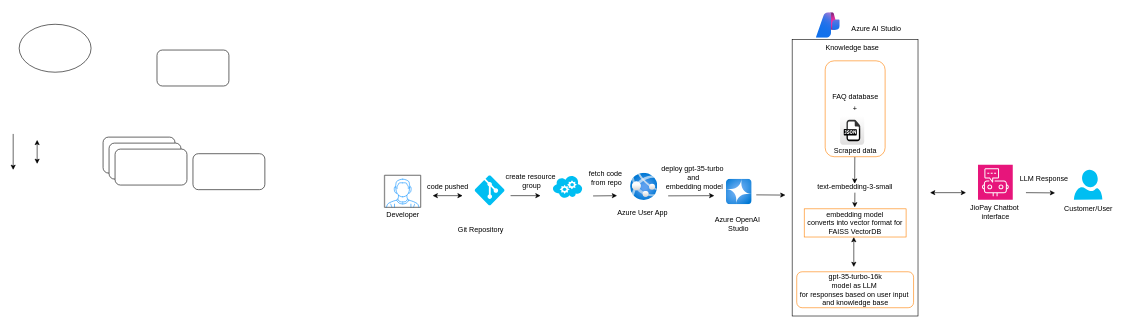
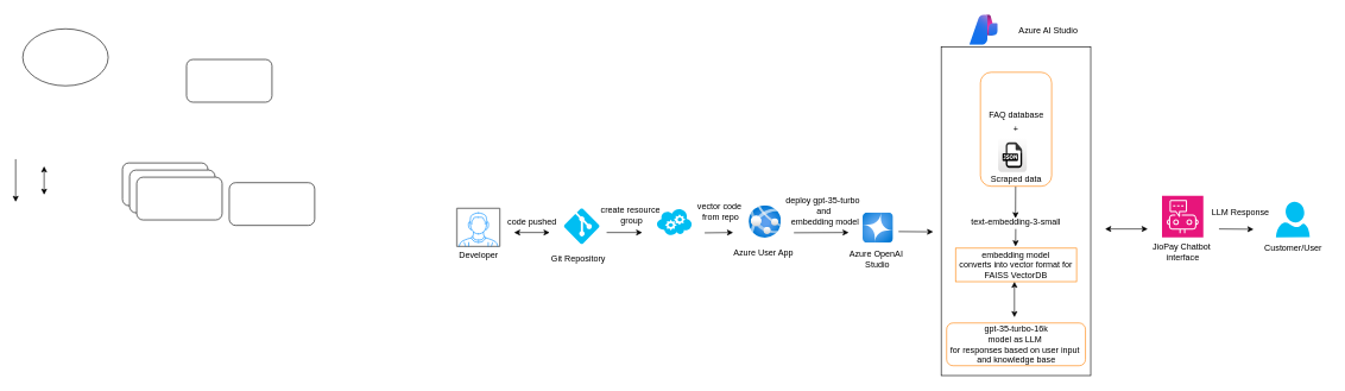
  <mxCell id="0" />
  <mxCell id="1" parent="0" />
  <mxCell id="2" value="" style="verticalLabelPosition=bottom;html=1;verticalAlign=top;align=center;strokeColor=none;fillColor=#00BEF2;shape=mxgraph.azure.cloud_service;" parent="1" vertex="1"><mxGeometry x="920" y="292" width="50" height="38" as="geometry" /></mxCell>
  <mxCell id="3" value="" style="verticalLabelPosition=bottom;html=1;verticalAlign=top;align=center;strokeColor=none;fillColor=#00BEF2;shape=mxgraph.azure.git_repository;" parent="1" vertex="1"><mxGeometry x="790" y="292" width="50" height="50" as="geometry" /></mxCell>
  <mxCell id="4" value="" style="verticalLabelPosition=bottom;html=1;verticalAlign=top;align=center;strokeColor=none;fillColor=#00BEF2;shape=mxgraph.azure.user;" parent="1" vertex="1"><mxGeometry x="1790" y="282.62" width="47.5" height="50" as="geometry" /></mxCell>
  <mxCell id="5" value="" style="image;aspect=fixed;html=1;points=[];align=center;fontSize=12;image=img/lib/azure2/ai_machine_learning/Azure_OpenAI.svg;" parent="1" vertex="1"><mxGeometry x="1210" y="298.25" width="42.75" height="42.75" as="geometry" /></mxCell>
  <mxCell id="6" value="Azure User App" style="text;html=1;align=center;verticalAlign=middle;resizable=0;points=[];autosize=1;strokeColor=none;fillColor=none;" parent="1" vertex="1"><mxGeometry x="1015" y="339" width="110" height="30" as="geometry" /></mxCell>
- <mxCell id="7" value="Azure OpenAI&amp;nbsp;&lt;div&gt;Studio&lt;/div&gt;" style="text;html=1;align=center;verticalAlign=middle;resizable=0;points=[];autosize=1;strokeColor=none;fillColor=none;" parent="1" vertex="1"><mxGeometry x="1180" y="353" width="100" height="40" as="geometry" /></mxCell>
- <mxCell id="8" value="Git Repository" style="text;html=1;align=center;verticalAlign=middle;resizable=0;points=[];autosize=1;strokeColor=none;fillColor=none;" parent="1" vertex="1"><mxGeometry x="750" y="368" width="100" height="30" as="geometry" /></mxCell>
+ <mxCell id="7" value="Azure OpenAI&amp;nbsp;&lt;div&gt;Studio&lt;/div&gt;" style="text;html=1;align=center;verticalAlign=middle;resizable=0;points=[];autosize=1;strokeColor=none;fillColor=none;" parent="1" vertex="1"><mxGeometry x="1180" y="343" width="100" height="40" as="geometry" /></mxCell>
+ <mxCell id="8" value="Git Repository" style="text;html=1;align=center;verticalAlign=middle;resizable=0;points=[];autosize=1;strokeColor=none;fillColor=none;" parent="1" vertex="1"><mxGeometry x="760" y="348" width="100" height="30" as="geometry" /></mxCell>
  <mxCell id="9" value="" style="sketch=0;points=[[0,0,0],[0.25,0,0],[0.5,0,0],[0.75,0,0],[1,0,0],[0,1,0],[0.25,1,0],[0.5,1,0],[0.75,1,0],[1,1,0],[0,0.25,0],[0,0.5,0],[0,0.75,0],[1,0.25,0],[1,0.5,0],[1,0.75,0]];points=[[0,0,0],[0.25,0,0],[0.5,0,0],[0.75,0,0],[1,0,0],[0,1,0],[0.25,1,0],[0.5,1,0],[0.75,1,0],[1,1,0],[0,0.25,0],[0,0.5,0],[0,0.75,0],[1,0.25,0],[1,0.5,0],[1,0.75,0]];outlineConnect=0;fontColor=#232F3E;fillColor=#E7157B;strokeColor=#ffffff;dashed=0;verticalLabelPosition=bottom;verticalAlign=top;align=center;html=1;fontSize=12;fontStyle=0;aspect=fixed;shape=mxgraph.aws4.resourceIcon;resIcon=mxgraph.aws4.chatbot;" parent="1" vertex="1"><mxGeometry x="1630" y="274.62" width="58" height="58" as="geometry" /></mxCell>
  <mxCell id="10" value="JioPay&amp;nbsp;&lt;span style=&quot;background-color: initial;&quot;&gt;Chatbot&amp;nbsp;&lt;/span&gt;&lt;div&gt;&lt;span style=&quot;background-color: initial;&quot;&gt;interface&lt;/span&gt;&lt;/div&gt;" style="text;html=1;align=center;verticalAlign=middle;resizable=0;points=[];autosize=1;strokeColor=none;fillColor=none;" parent="1" vertex="1"><mxGeometry x="1604" y="333.69" width="110" height="40" as="geometry" /></mxCell>
  <mxCell id="11" value="" style="verticalLabelPosition=bottom;shadow=0;dashed=0;align=center;html=1;verticalAlign=top;strokeWidth=1;shape=mxgraph.mockup.containers.userMale;strokeColor=#666666;strokeColor2=#008cff;" parent="1" vertex="1"><mxGeometry x="640" y="292" width="60" height="53.5" as="geometry" /></mxCell>
  <mxCell id="12" value="Developer" style="text;html=1;align=center;verticalAlign=middle;resizable=0;points=[];autosize=1;strokeColor=none;fillColor=none;" parent="1" vertex="1"><mxGeometry x="630" y="343" width="80" height="30" as="geometry" /></mxCell>
  <mxCell id="13" value="Customer/User" style="text;html=1;align=center;verticalAlign=middle;resizable=0;points=[];autosize=1;strokeColor=none;fillColor=none;" parent="1" vertex="1"><mxGeometry x="1763.75" y="332.62" width="100" height="30" as="geometry" /></mxCell>
  <mxCell id="14" value="code pushed" style="text;html=1;align=center;verticalAlign=middle;resizable=0;points=[];autosize=1;strokeColor=none;fillColor=none;" parent="1" vertex="1"><mxGeometry x="700" y="296" width="90" height="30" as="geometry" /></mxCell>
  <mxCell id="15" value="" style="endArrow=classic;html=1;rounded=0;" parent="1" edge="1"><mxGeometry width="50" height="50" relative="1" as="geometry"><mxPoint x="850" y="326" as="sourcePoint" /><mxPoint x="900" y="326" as="targetPoint" /></mxGeometry></mxCell>
  <mxCell id="16" value="create resource&amp;nbsp;&lt;div&gt;group&lt;/div&gt;" style="text;html=1;align=center;verticalAlign=middle;resizable=0;points=[];autosize=1;strokeColor=none;fillColor=none;" parent="1" vertex="1"><mxGeometry x="830" y="281" width="110" height="40" as="geometry" /></mxCell>
  <mxCell id="17" value="" style="endArrow=classic;html=1;rounded=0;" parent="1" edge="1"><mxGeometry width="50" height="50" relative="1" as="geometry"><mxPoint x="1113" y="326.33" as="sourcePoint" /><mxPoint x="1190" y="326" as="targetPoint" /></mxGeometry></mxCell>
  <mxCell id="18" value="deploy gpt-35-turbo&amp;nbsp;&lt;div&gt;and&lt;/div&gt;&lt;div&gt;&amp;nbsp;embedding model&lt;/div&gt;" style="text;html=1;align=center;verticalAlign=middle;resizable=0;points=[];autosize=1;strokeColor=none;fillColor=none;" parent="1" vertex="1"><mxGeometry x="1090" y="266" width="130" height="60" as="geometry" /></mxCell>
  <mxCell id="19" value="" style="endArrow=classic;html=1;rounded=0;" parent="1" edge="1"><mxGeometry width="50" height="50" relative="1" as="geometry"><mxPoint x="1260" y="324.67" as="sourcePoint" /><mxPoint x="1308.62" y="325.05" as="targetPoint" /></mxGeometry></mxCell>
  <mxCell id="20" value="" style="image;aspect=fixed;html=1;points=[];align=center;fontSize=12;image=img/lib/azure2/app_services/App_Services.svg;" parent="1" vertex="1"><mxGeometry x="1050" y="288.31" width="45.38" height="45.38" as="geometry" /></mxCell>
  <mxCell id="21" value="" style="endArrow=classic;html=1;rounded=0;" parent="1" edge="1"><mxGeometry width="50" height="50" relative="1" as="geometry"><mxPoint x="987.69" y="326.47" as="sourcePoint" /><mxPoint x="1027.69" y="326" as="targetPoint" /></mxGeometry></mxCell>
- <mxCell id="22" value="fetch code&amp;nbsp;&lt;div&gt;from repo&lt;/div&gt;" style="text;html=1;align=center;verticalAlign=middle;resizable=0;points=[];autosize=1;strokeColor=none;fillColor=none;" parent="1" vertex="1"><mxGeometry x="970" y="276" width="80" height="40" as="geometry" /></mxCell>
+ <mxCell id="22" value="vector code&amp;nbsp;&lt;div&gt;from repo&lt;/div&gt;" style="text;html=1;align=center;verticalAlign=middle;resizable=0;points=[];autosize=1;strokeColor=none;fillColor=none;" parent="1" vertex="1"><mxGeometry x="970" y="276" width="80" height="40" as="geometry" /></mxCell>
  <mxCell id="23" value="&lt;div&gt;&lt;br&gt;&lt;/div&gt;&lt;div&gt;&lt;br&gt;&lt;/div&gt;&lt;div&gt;text-embedding-3-small&lt;/div&gt;" style="rounded=0;whiteSpace=wrap;html=1;" parent="1" vertex="1"><mxGeometry x="1319.9" y="65.19" width="210" height="461.63" as="geometry" /></mxCell>
  <mxCell id="24" value="" style="endArrow=classic;html=1;rounded=0;" parent="1" edge="1"><mxGeometry width="50" height="50" relative="1" as="geometry"><mxPoint x="1424.46" y="261" as="sourcePoint" /><mxPoint x="1424.23" y="306" as="targetPoint" /></mxGeometry></mxCell>
  <mxCell id="25" value="+" style="rounded=1;whiteSpace=wrap;html=1;strokeColor=#FF8000;" parent="1" vertex="1"><mxGeometry x="1375" y="101" width="100" height="160" as="geometry" /></mxCell>
  <mxCell id="26" value="" style="shape=image;html=1;verticalAlign=top;verticalLabelPosition=bottom;labelBackgroundColor=#ffffff;imageAspect=0;aspect=fixed;image=https://cdn3.iconfinder.com/data/icons/cad-database-presentation-spreadsheet-vector-fil-2/512/7-128.png" parent="1" vertex="1"><mxGeometry x="1404.9" y="106" width="40" height="40" as="geometry" /></mxCell>
  <mxCell id="27" value="FAQ database" style="text;html=1;align=center;verticalAlign=middle;resizable=0;points=[];autosize=1;strokeColor=none;fillColor=none;" parent="1" vertex="1"><mxGeometry x="1374.9" y="146" width="100" height="30" as="geometry" /></mxCell>
  <mxCell id="28" value="" style="dashed=0;outlineConnect=0;html=1;align=center;labelPosition=center;verticalLabelPosition=bottom;verticalAlign=top;shape=mxgraph.webicons.json;gradientColor=#DFDEDE" parent="1" vertex="1"><mxGeometry x="1399.9" y="193" width="40.2" height="48" as="geometry" /></mxCell>
  <mxCell id="29" value="Scraped data" style="text;html=1;align=center;verticalAlign=middle;resizable=0;points=[];autosize=1;strokeColor=none;fillColor=none;" parent="1" vertex="1"><mxGeometry x="1379.9" y="236" width="90" height="30" as="geometry" /></mxCell>
- <mxCell id="30" value="Knowledge base" style="text;html=1;align=center;verticalAlign=middle;resizable=0;points=[];autosize=1;strokeColor=none;fillColor=none;" parent="1" vertex="1"><mxGeometry x="1365" y="65.19" width="110" height="30" as="geometry" /></mxCell>
  <mxCell id="31" value="" style="endArrow=classic;startArrow=classic;html=1;rounded=0;" parent="1" edge="1"><mxGeometry width="50" height="50" relative="1" as="geometry"><mxPoint x="1422.75" y="445" as="sourcePoint" /><mxPoint x="1422.75" y="395" as="targetPoint" /></mxGeometry></mxCell>
  <mxCell id="32" value="&lt;span style=&quot;text-wrap-mode: nowrap;&quot;&gt;embedding model&lt;/span&gt;&lt;div style=&quot;text-wrap-mode: nowrap;&quot;&gt;&amp;nbsp;converts into&amp;nbsp;&lt;span style=&quot;background-color: initial;&quot;&gt;vector format for&amp;nbsp;&lt;/span&gt;&lt;/div&gt;&lt;div style=&quot;text-wrap-mode: nowrap;&quot;&gt;FAISS VectorDB&lt;/div&gt;" style="rounded=0;whiteSpace=wrap;html=1;strokeColor=#FF8000;" parent="1" vertex="1"><mxGeometry x="1340" y="348" width="170" height="47" as="geometry" /></mxCell>
  <mxCell id="33" value="&lt;span style=&quot;text-wrap-mode: nowrap;&quot;&gt;gpt-35-turbo-16k&lt;/span&gt;&lt;div style=&quot;text-wrap-mode: nowrap;&quot;&gt;model as LLM&amp;nbsp;&lt;/div&gt;&lt;div style=&quot;text-wrap-mode: nowrap;&quot;&gt;for responses based on user input&amp;nbsp;&lt;/div&gt;&lt;div style=&quot;text-wrap-mode: nowrap;&quot;&gt;and knowledge base&lt;/div&gt;" style="rounded=1;whiteSpace=wrap;html=1;strokeColor=#FF8000;" parent="1" vertex="1"><mxGeometry x="1327.5" y="453" width="195" height="60" as="geometry" /></mxCell>
  <mxCell id="34" value="" style="endArrow=classic;startArrow=classic;html=1;rounded=0;" parent="1" edge="1"><mxGeometry width="50" height="50" relative="1" as="geometry"><mxPoint x="1550" y="321" as="sourcePoint" /><mxPoint x="1610" y="321" as="targetPoint" /></mxGeometry></mxCell>
  <mxCell id="35" value="" style="endArrow=classic;html=1;rounded=0;" parent="1" edge="1"><mxGeometry width="50" height="50" relative="1" as="geometry"><mxPoint x="1424.56" y="321" as="sourcePoint" /><mxPoint x="1424.33" y="345.5" as="targetPoint" /></mxGeometry></mxCell>
- <mxCell id="36" value="Azure AI Studio" style="text;html=1;align=center;verticalAlign=middle;resizable=0;points=[];autosize=1;strokeColor=none;fillColor=none;" parent="1" vertex="1"><mxGeometry x="1404.9" y="33" width="110" height="30" as="geometry" /></mxCell>
+ <mxCell id="36" value="Azure AI Studio" style="text;html=1;align=center;verticalAlign=middle;resizable=0;points=[];autosize=1;strokeColor=none;fillColor=none;" parent="1" vertex="1"><mxGeometry x="1414.9" y="28" width="110" height="30" as="geometry" /></mxCell>
  <mxCell id="37" value="" style="image;aspect=fixed;html=1;points=[];align=center;fontSize=12;image=img/lib/azure2/ai_machine_learning/AI_Studio.svg;" parent="1" vertex="1"><mxGeometry x="1359.9" y="20.5" width="40" height="42.5" as="geometry" /></mxCell>
  <mxCell id="38" value="" style="endArrow=classic;html=1;rounded=0;" parent="1" edge="1"><mxGeometry width="50" height="50" relative="1" as="geometry"><mxPoint x="1710" y="321" as="sourcePoint" /><mxPoint x="1758.62" y="321.38" as="targetPoint" /></mxGeometry></mxCell>
  <mxCell id="39" value="LLM Response" style="text;html=1;align=center;verticalAlign=middle;resizable=0;points=[];autosize=1;strokeColor=none;fillColor=none;" parent="1" vertex="1"><mxGeometry x="1690" y="282.62" width="100" height="30" as="geometry" /></mxCell>
  <mxCell id="40" value="" style="endArrow=classic;startArrow=classic;html=1;rounded=0;" parent="1" edge="1"><mxGeometry width="50" height="50" relative="1" as="geometry"><mxPoint x="720" y="326" as="sourcePoint" /><mxPoint x="770" y="326" as="targetPoint" /></mxGeometry></mxCell>
  <mxCell id="41" value="" style="rounded=1;whiteSpace=wrap;html=1;" parent="1" vertex="1"><mxGeometry x="260" y="83" width="120" height="60" as="geometry" /></mxCell>
  <mxCell id="42" value="" style="ellipse;whiteSpace=wrap;html=1;" parent="1" vertex="1"><mxGeometry x="30" y="40" width="120" height="80" as="geometry" /></mxCell>
  <mxCell id="43" value="" style="endArrow=classic;startArrow=classic;html=1;rounded=0;" parent="1" edge="1"><mxGeometry width="50" height="50" relative="1" as="geometry"><mxPoint x="60" y="233" as="sourcePoint" /><mxPoint x="60" y="273" as="targetPoint" /></mxGeometry></mxCell>
  <mxCell id="44" value="" style="endArrow=classic;html=1;rounded=0;" parent="1" edge="1"><mxGeometry width="50" height="50" relative="1" as="geometry"><mxPoint x="20" y="223" as="sourcePoint" /><mxPoint x="20" y="283" as="targetPoint" /></mxGeometry></mxCell>
  <mxCell id="45" value="" style="rounded=1;whiteSpace=wrap;html=1;" parent="1" vertex="1"><mxGeometry x="170" y="228.31" width="120" height="60" as="geometry" /></mxCell>
  <mxCell id="46" value="" style="rounded=1;whiteSpace=wrap;html=1;" parent="1" vertex="1"><mxGeometry x="180" y="238.31" width="120" height="60" as="geometry" /></mxCell>
  <mxCell id="47" value="" style="rounded=1;whiteSpace=wrap;html=1;" parent="1" vertex="1"><mxGeometry x="190" y="248.31" width="120" height="60" as="geometry" /></mxCell>
  <mxCell id="48" value="" style="rounded=1;whiteSpace=wrap;html=1;" parent="1" vertex="1"><mxGeometry x="320" y="256" width="120" height="60" as="geometry" /></mxCell>
